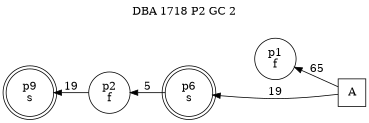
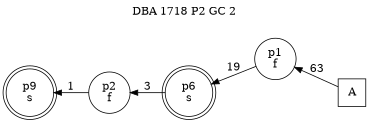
  digraph {
    label=" DBA 1718 P2 GC 2 "
    labelloc=tl
    rankdir=RL
    node [shape=circle]
    n1 [label=A shape=square]
    n2 [label="p1\nf"]
    n3 [label="p6\ns" shape=doublecircle]
    n4 [label="p2\nf"]
    n5 [label="p9\ns" shape=doublecircle]
-   n1 -> n2 [label=65]
-   n1 -> n3 [label=19]
-   n3 -> n4 [label=5]
-   n4 -> n5 [label=19]
+   n1 -> n2 [label=63]
+   n2 -> n3 [label=19]
+   n3 -> n4 [label=3]
+   n4 -> n5 [label=1]
  }
